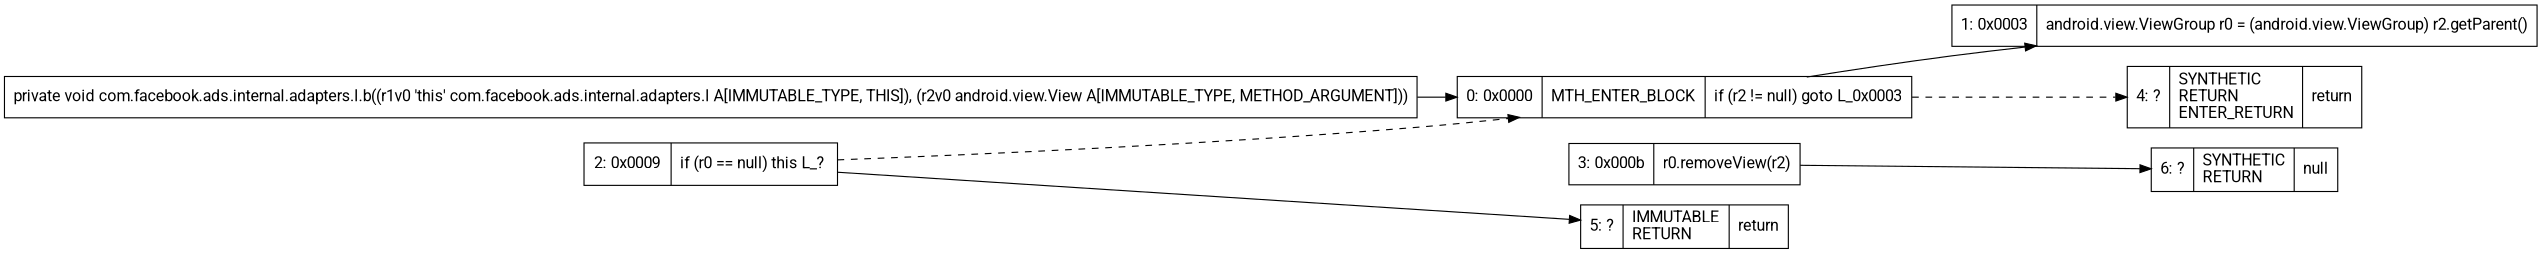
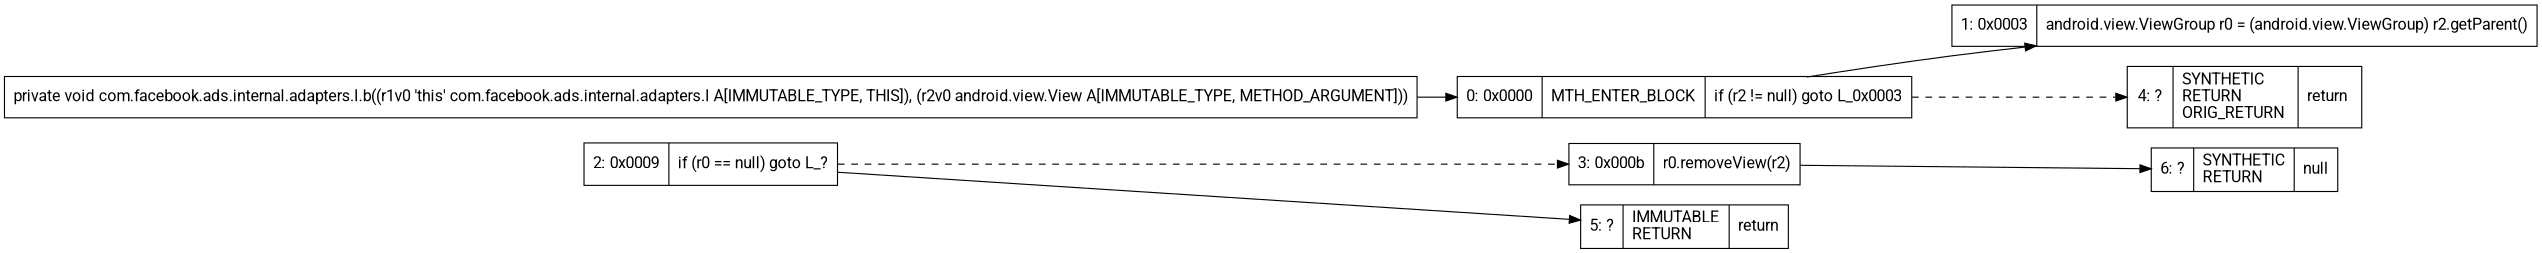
  digraph {
    fontname=Roboto
    rankdir=LR
    node [fontname=Roboto shape=record]
    edge [fontname=Roboto]
    n1 [label="{0\:\ 0x0000|MTH_ENTER_BLOCK\l|if (r2 != null) goto L_0x0003\l}"]
    n2 [label="{1\:\ 0x0003|android.view.ViewGroup r0 = (android.view.ViewGroup) r2.getParent()\l}"]
-   n3 [label="{4\:\ ?|SYNTHETIC\lRETURN\lENTER_RETURN\l|return\l}"]
-   n4 [label="{2\:\ 0x0009|if (r0 == null) this L_?\l}"]
+   n3 [label="{4\:\ ?|SYNTHETIC\lRETURN\lORIG_RETURN\l|return\l}"]
+   n4 [label="{2\:\ 0x0009|if (r0 == null) goto L_?\l}"]
    n5 [label="{3\:\ 0x000b|r0.removeView(r2)\l}"]
    n6 [label="{5\:\ ?|IMMUTABLE\lRETURN\l|return\l}"]
    n7 [label="{6\:\ ?|SYNTHETIC\lRETURN\l|null\l}"]
    n8 [label="{private void com.facebook.ads.internal.adapters.l.b((r1v0 'this' com.facebook.ads.internal.adapters.l A[IMMUTABLE_TYPE, THIS]), (r2v0 android.view.View A[IMMUTABLE_TYPE, METHOD_ARGUMENT])) }"]
    n1 -> n2
    n1 -> n3 [style=dashed]
-   n4 -> n1 [style=dashed]
+   n4 -> n5 [style=dashed]
    n4 -> n6
    n5 -> n7
    n8 -> n1
  }
